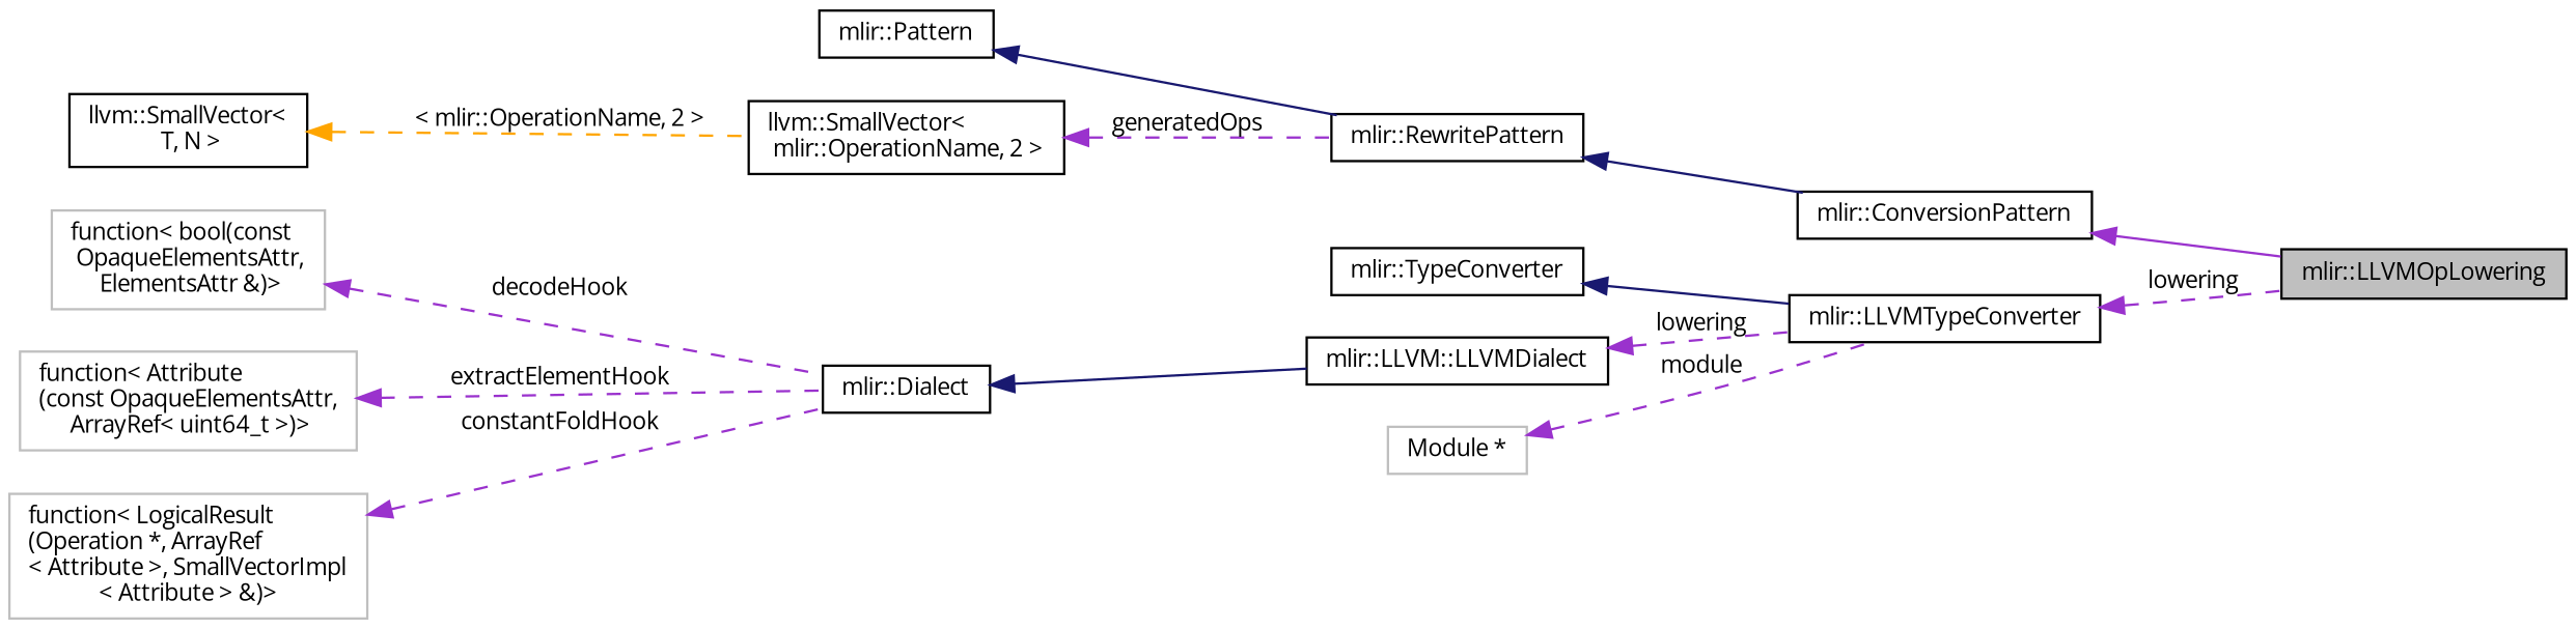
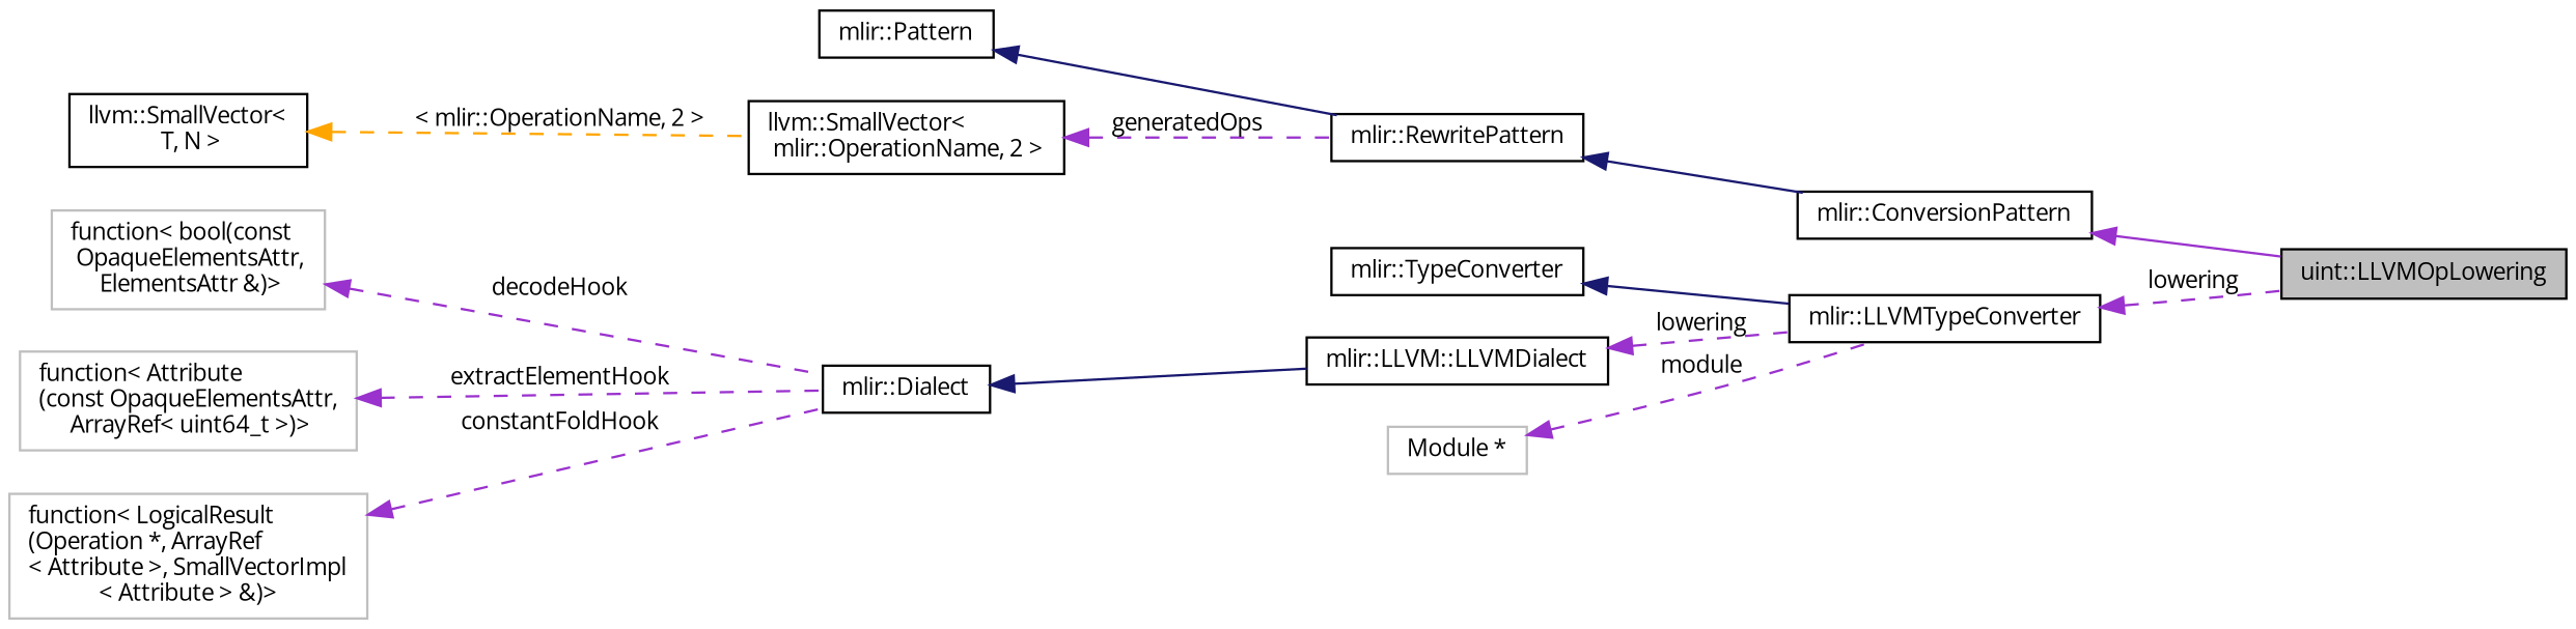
  digraph {
    fontname="Open Sans"
    rankdir=LR
    node [color=black fontname="Open Sans" fontsize=10 shape=record]
    edge [color=darkorchid3 dir=back fontname="Open Sans" fontsize=10 labelfontname=Helvetica labelfontsize=10 style=dashed]
-   n1 [fillcolor=grey75 fontcolor=black height=0.2 label="mlir::LLVMOpLowering" style=filled width=0.4]
+   n1 [fillcolor=grey75 fontcolor=black height=0.2 label="uint::LLVMOpLowering" style=filled width=0.4]
    n2 [height=0.2 label="mlir::ConversionPattern" width=0.4]
    n3 [height=0.2 label="mlir::RewritePattern" width=0.4]
    n4 [height=0.2 label="mlir::Pattern" width=0.4]
    n5 [height=0.2 label="llvm::SmallVector\<\l mlir::OperationName, 2 \>" width=0.4]
    n6 [height=0.2 label="llvm::SmallVector\<\l T, N \>" width=0.4]
    n7 [height=0.2 label="mlir::LLVMTypeConverter" width=0.4]
    n8 [height=0.2 label="mlir::TypeConverter" width=0.4]
    n9 [height=0.2 label="mlir::LLVM::LLVMDialect" width=0.4]
    n10 [height=0.2 label="mlir::Dialect" width=0.4]
    n11 [color=grey75 height=0.2 label="function\< bool(const\l OpaqueElementsAttr,\l ElementsAttr &)\>" width=0.4]
    n12 [color=grey75 height=0.2 label="function\< Attribute\l(const OpaqueElementsAttr,\l ArrayRef\< uint64_t \>)\>" width=0.4]
    n13 [color=grey75 height=0.2 label="function\< LogicalResult\l(Operation *, ArrayRef\l\< Attribute \>, SmallVectorImpl\l\< Attribute \> &)\>" width=0.4]
    n14 [color=grey75 height=0.2 label="Module *" width=0.4]
    n2 -> n1 [style=solid]
    n3 -> n2 [color=midnightblue style=solid]
    n4 -> n3 [color=midnightblue style=solid]
    n5 -> n3 [label=" generatedOps"]
    n6 -> n5 [color=orange label=" \< mlir::OperationName, 2 \>"]
    n7 -> n1 [label=" lowering"]
    n8 -> n7 [color=midnightblue style=solid]
    n9 -> n7 [label=" lowering"]
    n10 -> n9 [color=midnightblue style=solid]
    n11 -> n10 [label=" decodeHook"]
    n12 -> n10 [label=" extractElementHook"]
    n13 -> n10 [label=" constantFoldHook"]
    n14 -> n7 [label=" module"]
  }
